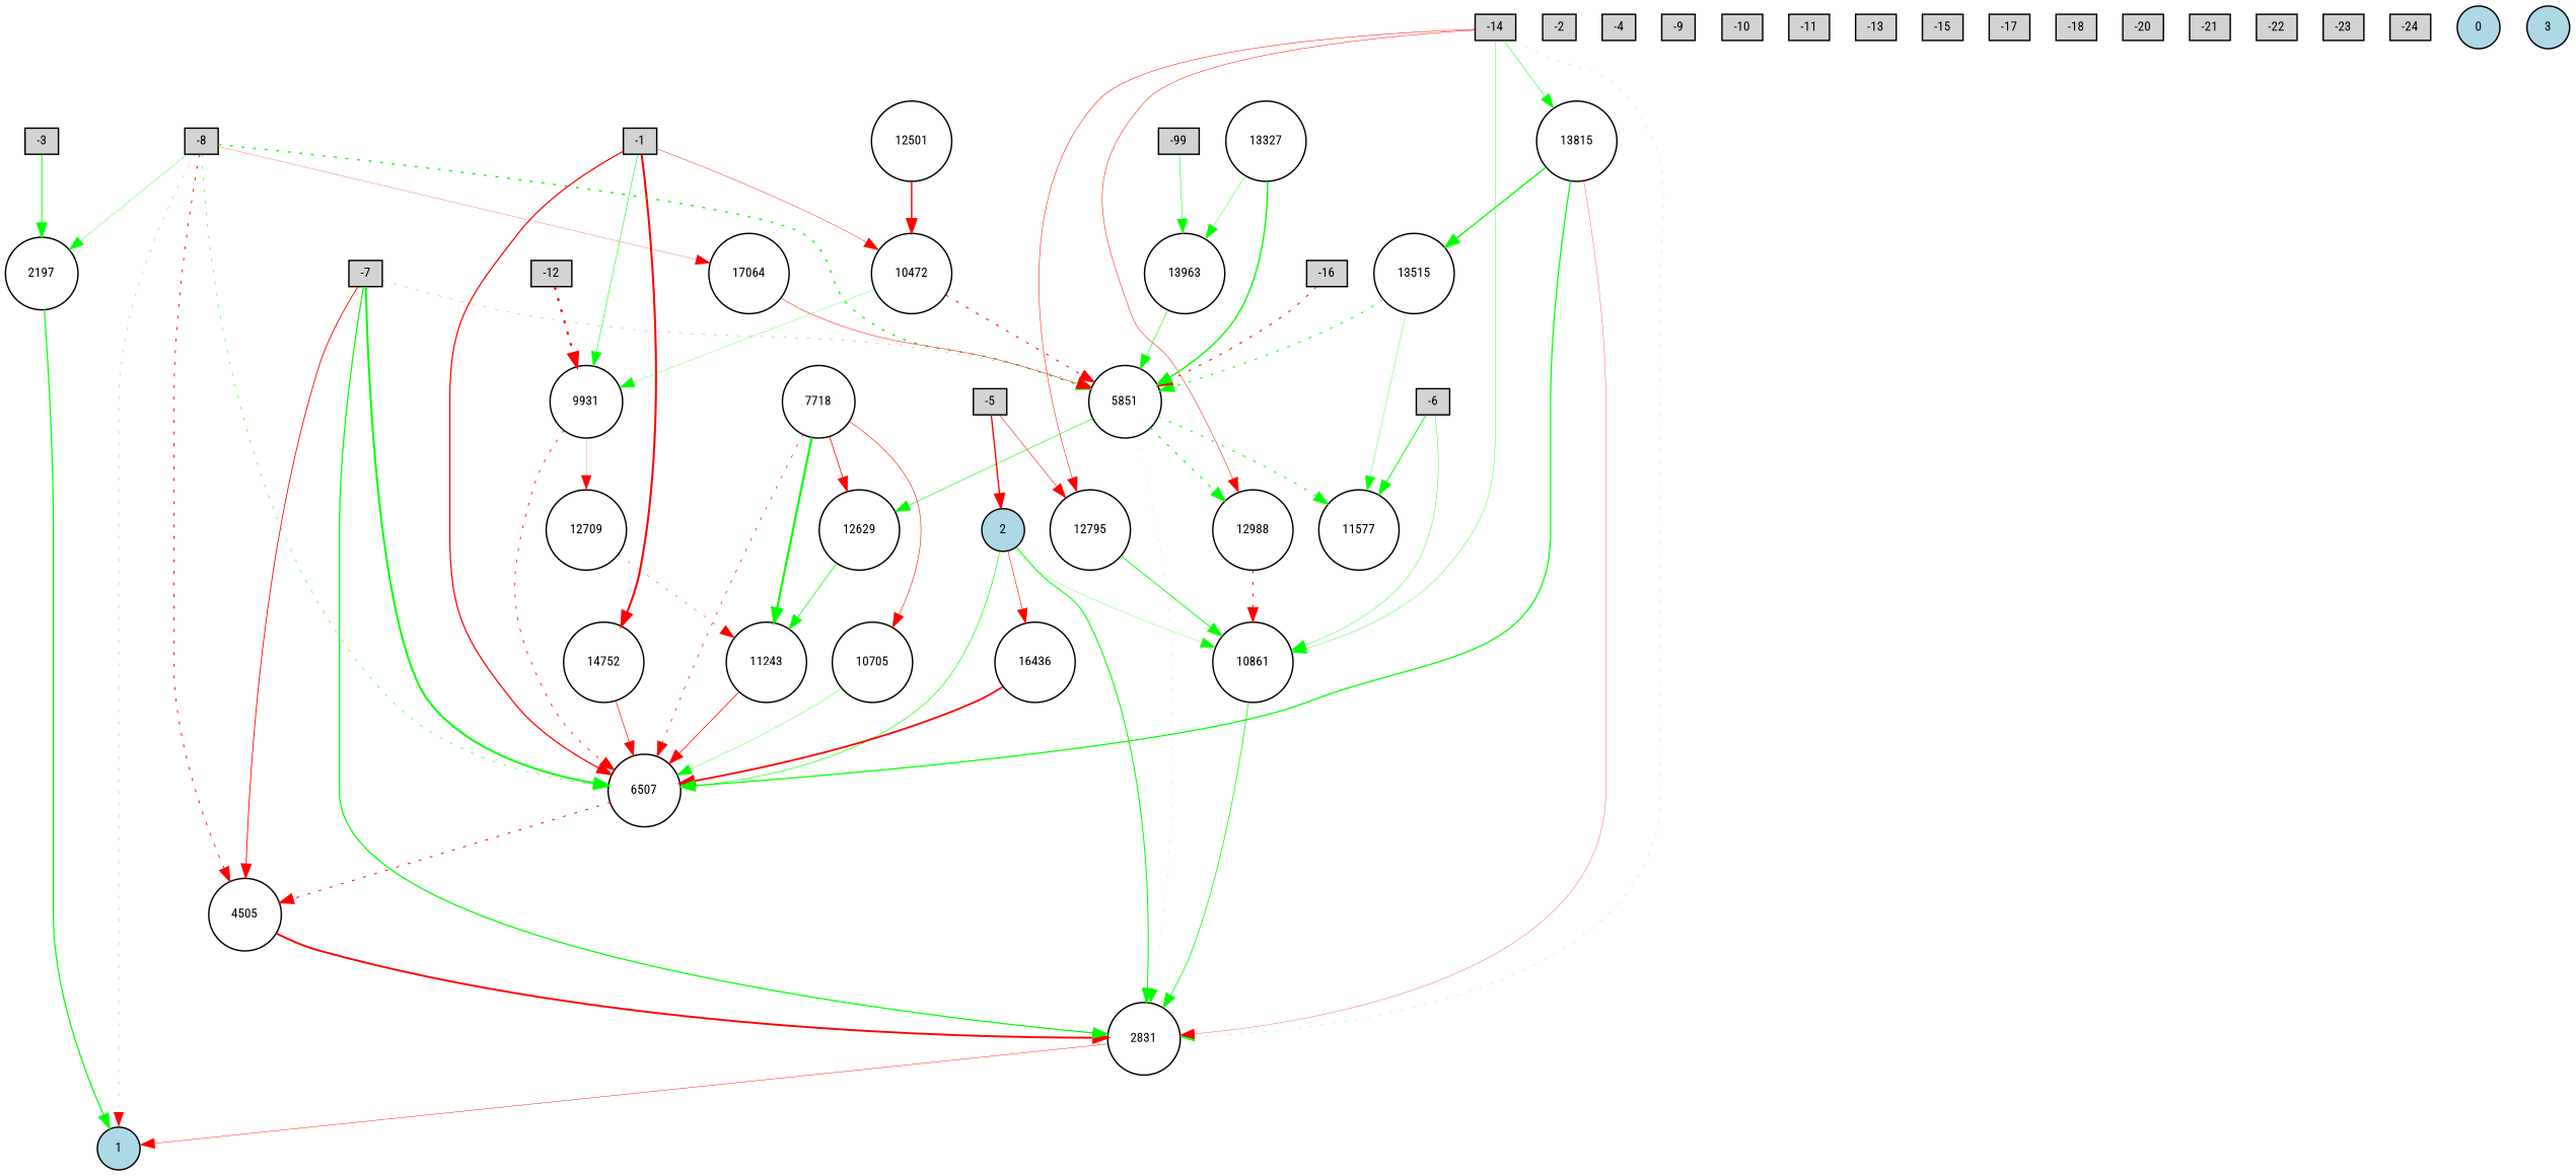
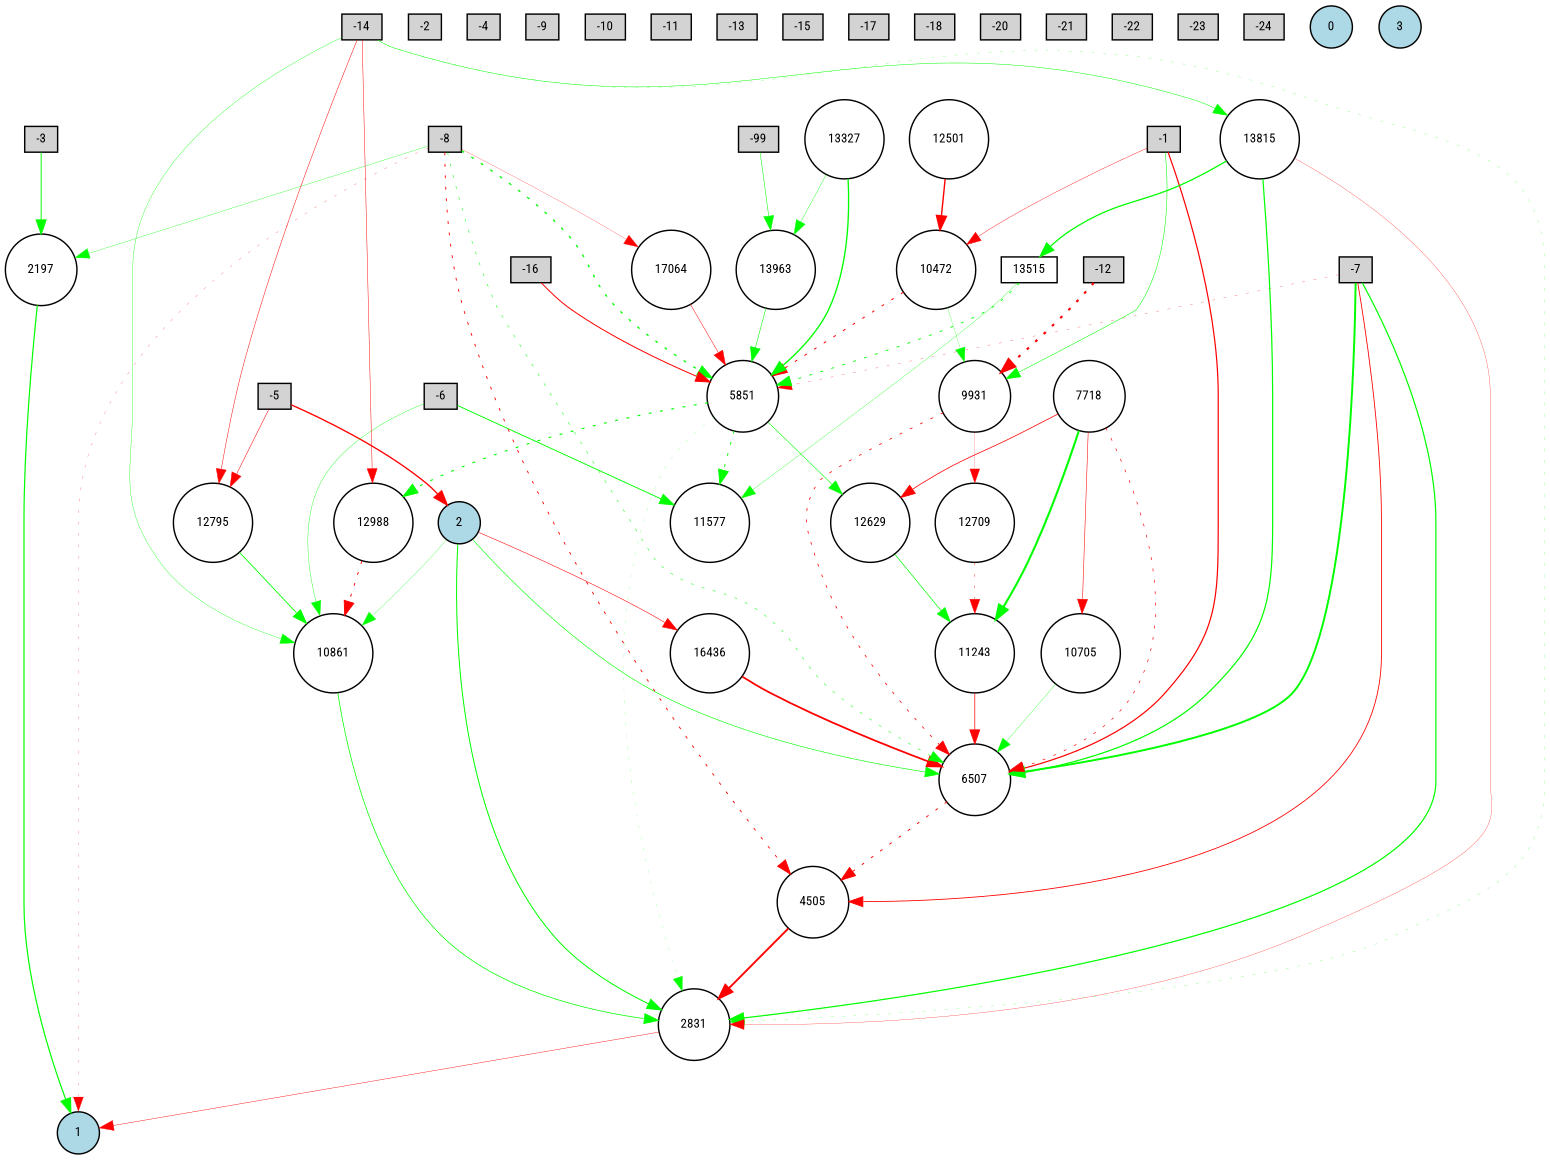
  digraph {
    fontname="Roboto Condensed"
    node [fillcolor=lightgray fontname="Roboto Condensed" fontsize=9 shape=circle style=filled]
    edge [color=green fontname="Roboto Condensed" style=solid]
    -1 [height=0.2 shape=box width=0.2]
-   14752 [fillcolor=white height=0.2 width=0.2]
    9931 [fillcolor=white height=0.2 width=0.2]
    10472 [fillcolor=white height=0.2 width=0.2]
    6507 [fillcolor=white height=0.2 width=0.2]
    12709 [fillcolor=white height=0.2 width=0.2]
    5851 [fillcolor=white height=0.2 width=0.2]
    4505 [fillcolor=white height=0.2 width=0.2]
    -2 [height=0.2 shape=box width=0.2]
    -3 [height=0.2 shape=box width=0.2]
    2197 [fillcolor=white height=0.2 width=0.2]
    1 [fillcolor=lightblue height=0.2 width=0.2]
    -4 [height=0.2 shape=box width=0.2]
    -5 [height=0.2 shape=box width=0.2]
    2 [fillcolor=lightblue height=0.2 width=0.2]
    12795 [fillcolor=white height=0.2 width=0.2]
    10861 [fillcolor=white height=0.2 width=0.2]
    2831 [fillcolor=white height=0.2 width=0.2]
    16436 [fillcolor=white height=0.2 width=0.2]
    -6 [height=0.2 shape=box width=0.2]
    11577 [fillcolor=white height=0.2 width=0.2]
    -7 [height=0.2 shape=box width=0.2]
    12988 [fillcolor=white height=0.2 width=0.2]
    12629 [fillcolor=white height=0.2 width=0.2]
    -8 [height=0.2 shape=box width=0.2]
    17064 [fillcolor=white height=0.2 width=0.2]
    -9 [height=0.2 shape=box width=0.2]
    -10 [height=0.2 shape=box width=0.2]
    -11 [height=0.2 shape=box width=0.2]
    -12 [height=0.2 shape=box width=0.2]
    -13 [height=0.2 shape=box width=0.2]
    -14 [height=0.2 shape=box width=0.2]
    13815 [fillcolor=white height=0.2 width=0.2]
-   13515 [fillcolor=white height=0.2 width=0.2]
+   13515 [fillcolor=white height=0.2 shape=box width=0.2]
    -15 [height=0.2 shape=box width=0.2]
    -16 [height=0.2 shape=box width=0.2]
    -17 [height=0.2 shape=box width=0.2]
    -18 [height=0.2 shape=box width=0.2]
    n39 [height=0.2 label=-99 shape=box width=0.2]
    13963 [fillcolor=white height=0.2 width=0.2]
    -20 [height=0.2 shape=box width=0.2]
    -21 [height=0.2 shape=box width=0.2]
    -22 [height=0.2 shape=box width=0.2]
    -23 [height=0.2 shape=box width=0.2]
    -24 [height=0.2 shape=box width=0.2]
    0 [fillcolor=lightblue height=0.2 width=0.2]
    3 [fillcolor=lightblue height=0.2 width=0.2]
    13327 [fillcolor=white height=0.2 width=0.2]
    11243 [fillcolor=white height=0.2 width=0.2]
    7718 [fillcolor=white height=0.2 width=0.2]
    10705 [fillcolor=white height=0.2 width=0.2]
    12501 [fillcolor=white height=0.2 width=0.2]
-   -1 -> 14752 [color=red penwidth=1.4165493046036242]
    -1 -> 9931 [penwidth=0.3682352123887591]
    -1 -> 10472 [color=red penwidth=0.27319647288155574]
    -1 -> 6507 [color=red penwidth=0.8416166425165301]
-   14752 -> 6507 [color=red penwidth=0.4267670248956923]
    9931 -> 6507 [color=red penwidth=0.5455295710426993 style=dotted]
    9931 -> 12709 [color=red penwidth=0.12655372425592187]
    10472 -> 9931 [penwidth=0.17843496396416555]
    10472 -> 5851 [color=red penwidth=0.6901289332520789 style=dotted]
    6507 -> 4505 [color=red penwidth=0.6575518952618902 style=dotted]
    12709 -> 11243 [color=red penwidth=0.27375626638299666 style=dotted]
    5851 -> 2831 [penwidth=0.10791918543180756 style=dotted]
    5851 -> 11577 [penwidth=0.6415902203146997 style=dotted]
    5851 -> 12988 [penwidth=0.7923772581058685 style=dotted]
    5851 -> 12629 [penwidth=0.4061297090997841]
    4505 -> 2831 [color=red penwidth=1.3235616926820277]
    -3 -> 2197 [penwidth=0.6558152970126568]
    2197 -> 1 [penwidth=0.8350485743225275]
    -5 -> 2 [color=red penwidth=0.9362527757068015]
    -5 -> 12795 [color=red penwidth=0.3520872824463609]
    2 -> 6507 [penwidth=0.43223198060048196]
    2 -> 10861 [penwidth=0.180916320264428]
    2 -> 2831 [penwidth=0.6987852369603292]
    2 -> 16436 [color=red penwidth=0.37919129682730146]
    12795 -> 10861 [penwidth=0.5914090126775582]
    10861 -> 2831 [penwidth=0.5135177359247417]
    2831 -> 1 [color=red penwidth=0.29269028406976255]
    16436 -> 6507 [color=red penwidth=1.2446261254720374]
    -6 -> 10861 [penwidth=0.2598110219096107]
    -6 -> 11577 [penwidth=0.6352105107594999]
    -7 -> 6507 [penwidth=1.3589897542916143]
    -7 -> 5851 [color=red penwidth=0.17059889424859087 style=dotted]
    -7 -> 4505 [color=red penwidth=0.5869461958106595]
    -7 -> 2831 [penwidth=0.8465833246859239]
    12988 -> 10861 [color=red penwidth=0.6507312783652076 style=dotted]
    12629 -> 11243 [penwidth=0.4843280808571063]
    -8 -> 6507 [penwidth=0.367515441709356 style=dotted]
    -8 -> 5851 [penwidth=0.9263316238182533 style=dotted]
    -8 -> 4505 [color=red penwidth=0.6238311088720339 style=dotted]
    -8 -> 2197 [penwidth=0.22822824026922425]
    -8 -> 1 [color=red penwidth=0.15698621813363417 style=dotted]
    -8 -> 17064 [color=red penwidth=0.16672712830182257]
    17064 -> 5851 [color=red penwidth=0.32732982859839843]
    -12 -> 9931 [color=red penwidth=1.4640775233623682 style=dotted]
    -14 -> 12795 [color=red penwidth=0.3385080014071445]
    -14 -> 10861 [penwidth=0.24475452080908253]
    -14 -> 2831 [penwidth=0.14415292789414605 style=dotted]
    -14 -> 12988 [color=red penwidth=0.32605316805417695]
    -14 -> 13815 [penwidth=0.3396455619972776]
    13815 -> 6507 [penwidth=0.8493698079707788]
    13815 -> 2831 [color=red penwidth=0.19065584922905449]
    13815 -> 13515 [penwidth=0.8838476527417161]
    13515 -> 5851 [penwidth=0.6354817883405565 style=dotted]
    13515 -> 11577 [penwidth=0.21484057451791055]
-   -16 -> 5851 [color=red penwidth=0.6905624595712229 style=dotted]
+   -16 -> 5851 [color=red penwidth=0.6905624595712229]
    n39 -> 13963 [penwidth=0.357071252543798]
    13963 -> 5851 [penwidth=0.39226885023850366]
    13327 -> 5851 [penwidth=0.9407002881316325]
    13327 -> 13963 [penwidth=0.25962090270107413]
    11243 -> 6507 [color=red penwidth=0.5037741460407626]
    7718 -> 6507 [color=red penwidth=0.4638008814401272 style=dotted]
    7718 -> 12629 [color=red penwidth=0.5237908569892624]
    7718 -> 11243 [penwidth=1.4557225421450894]
    7718 -> 10705 [color=red penwidth=0.37742064899297934]
    10705 -> 6507 [penwidth=0.22442189594001438]
    12501 -> 10472 [color=red penwidth=0.9821719578991841]
  }
